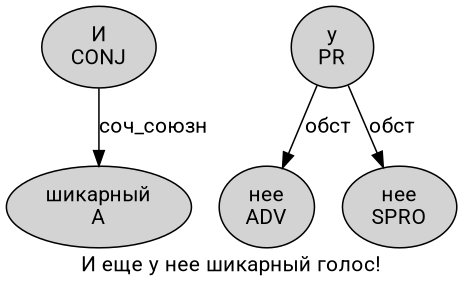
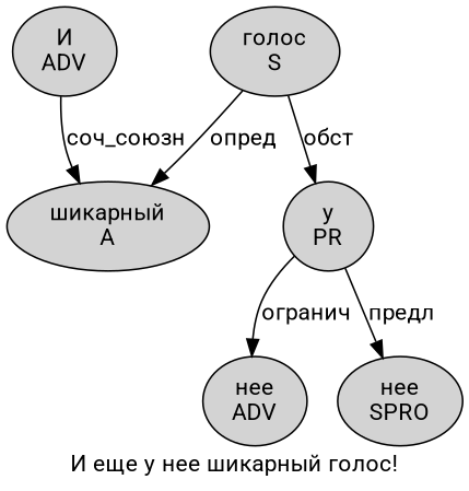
  digraph {
    fontname=Roboto
    label="И еще у нее шикарный голос!"
    node [fillcolor=lightgray fontname=Roboto penwidth=1 shape=ellipse style=filled]
    edge [fontname=Roboto]
-   n1 [label="И\nCONJ"]
+   n1 [label="И\nADV"]
    n2 [label="шикарный\nA"]
+   n3 [label="голос\nS"]
    n4 [label="у\nPR"]
    n5 [label="нее\nADV"]
    n6 [label="нее\nSPRO"]
    n1 -> n2 [label="соч_союзн"]
-   n4 -> n5 [label="обст"]
-   n4 -> n6 [label="обст"]
+   n3 -> n2 [label="опред"]
+   n3 -> n4 [label="обст"]
+   n4 -> n5 [label="огранич"]
+   n4 -> n6 [label="предл"]
  }
